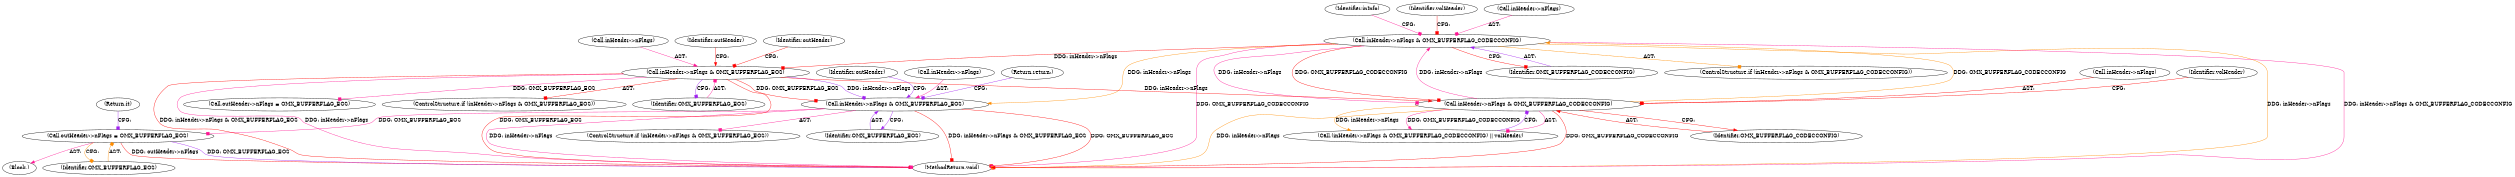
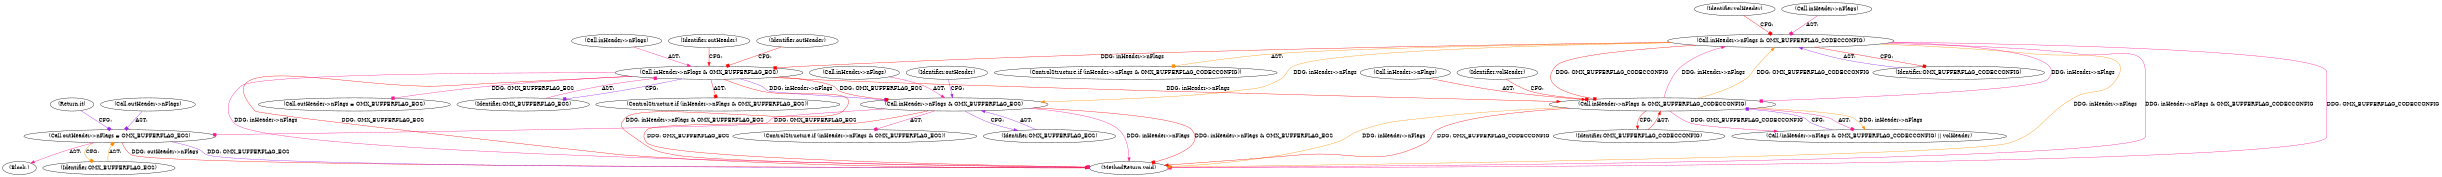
  digraph {
    edge [arrowhead=box color=red]
    n1 [label="(Call,outHeader->nFlags = OMX_BUFFERFLAG_EOS)"]
    n2 [label="(Identifier,OMX_BUFFERFLAG_EOS)"]
    n3 [label="(Block,)"]
    n4 [label="(MethodReturn,void)"]
    n5 [label="(Call,inHeader->nFlags & OMX_BUFFERFLAG_EOS)"]
    n6 [label="(ControlStructure,if (inHeader->nFlags & OMX_BUFFERFLAG_EOS))"]
    n7 [label="(Identifier,OMX_BUFFERFLAG_EOS)"]
    n8 [label="(Call,inHeader->nFlags & OMX_BUFFERFLAG_CODECCONFIG)"]
    n9 [label="(Call,inHeader->nFlags & OMX_BUFFERFLAG_CODECCONFIG)"]
    n10 [label="(Call,inHeader->nFlags & OMX_BUFFERFLAG_EOS)"]
    n11 [label="(Identifier,OMX_BUFFERFLAG_CODECCONFIG)"]
    n12 [label="(ControlStructure,if (inHeader->nFlags & OMX_BUFFERFLAG_CODECCONFIG))"]
    n13 [label="(Identifier,OMX_BUFFERFLAG_CODECCONFIG)"]
    n14 [label="(Call,(inHeader->nFlags & OMX_BUFFERFLAG_CODECCONFIG) || volHeader)"]
    n15 [label="(Call,outHeader->nFlags = OMX_BUFFERFLAG_EOS)"]
    n16 [label="(ControlStructure,if (inHeader->nFlags & OMX_BUFFERFLAG_EOS))"]
    n17 [label="(Identifier,OMX_BUFFERFLAG_EOS)"]
-   n18 [label="(Identifier,inInfo)"]
    n19 [label="(Identifier,outHeader)"]
    n20 [label="(Identifier,volHeader)"]
    n21 [label="(Call,inHeader->nFlags)"]
    n22 [label="(Call,inHeader->nFlags)"]
    n23 [label="(Call,inHeader->nFlags)"]
+   n24 [label="(Call,outHeader->nFlags)"]
    n25 [label="(Call,inHeader->nFlags)"]
-   n26 [label="(Return,return;)"]
    n27 [label="(Return,it)"]
    n28 [label="(Identifier,volHeader)"]
    n29 [label="(Identifier,outHeader)"]
    n30 [label="(Identifier,outHeader)"]
    n1 -> n2 [color=darkorange label="CFG: "]
    n1 -> n3 [arrowhead=normal color=deeppink label="AST: "]
    n1 -> n4 [arrowhead=normal label="DDG: outHeader->nFlags"]
    n1 -> n4 [arrowhead=normal color=purple label="DDG: OMX_BUFFERFLAG_EOS"]
    n2 -> n1 [color=darkorange label="AST: "]
    n5 -> n1 [color=deeppink label="DDG: OMX_BUFFERFLAG_EOS"]
    n5 -> n4 [arrowhead=normal color=deeppink label="DDG: inHeader->nFlags"]
    n5 -> n4 [label="DDG: inHeader->nFlags & OMX_BUFFERFLAG_EOS"]
    n5 -> n4 [label="DDG: OMX_BUFFERFLAG_EOS"]
    n5 -> n6 [color=deeppink label="AST: "]
    n5 -> n7 [arrowhead=normal color=purple label="CFG: "]
    n7 -> n5 [arrowhead=normal color=purple label="AST: "]
    n8 -> n4 [arrowhead=normal color=darkorange label="DDG: inHeader->nFlags"]
    n8 -> n4 [color=deeppink label="DDG: inHeader->nFlags & OMX_BUFFERFLAG_CODECCONFIG"]
    n8 -> n4 [color=deeppink label="DDG: OMX_BUFFERFLAG_CODECCONFIG"]
    n8 -> n5 [arrowhead=normal color=darkorange label="DDG: inHeader->nFlags"]
    n8 -> n9 [color=deeppink label="DDG: inHeader->nFlags"]
    n8 -> n9 [label="DDG: OMX_BUFFERFLAG_CODECCONFIG"]
    n8 -> n10 [label="DDG: inHeader->nFlags"]
    n8 -> n11 [label="CFG: "]
    n8 -> n12 [color=darkorange label="AST: "]
    n9 -> n4 [color=darkorange label="DDG: inHeader->nFlags"]
    n9 -> n4 [arrowhead=normal label="DDG: OMX_BUFFERFLAG_CODECCONFIG"]
    n9 -> n8 [arrowhead=normal color=deeppink label="DDG: inHeader->nFlags"]
    n9 -> n8 [arrowhead=normal color=darkorange label="DDG: OMX_BUFFERFLAG_CODECCONFIG"]
    n9 -> n13 [arrowhead=normal label="CFG: "]
    n9 -> n14 [color=deeppink label="AST: "]
    n9 -> n14 [arrowhead=normal color=darkorange label="DDG: inHeader->nFlags"]
    n9 -> n14 [arrowhead=normal color=deeppink label="DDG: OMX_BUFFERFLAG_CODECCONFIG"]
    n10 -> n4 [arrowhead=normal label="DDG: OMX_BUFFERFLAG_EOS"]
    n10 -> n4 [arrowhead=normal label="DDG: inHeader->nFlags & OMX_BUFFERFLAG_EOS"]
    n10 -> n4 [color=deeppink label="DDG: inHeader->nFlags"]
    n10 -> n5 [color=purple label="DDG: inHeader->nFlags"]
    n10 -> n5 [label="DDG: OMX_BUFFERFLAG_EOS"]
    n10 -> n9 [arrowhead=normal label="DDG: inHeader->nFlags"]
    n10 -> n15 [color=deeppink label="DDG: OMX_BUFFERFLAG_EOS"]
    n10 -> n16 [label="AST: "]
    n10 -> n17 [color=purple label="CFG: "]
    n11 -> n8 [arrowhead=normal color=purple label="AST: "]
    n13 -> n9 [arrowhead=normal label="AST: "]
    n14 -> n9 [color=purple label="CFG: "]
    n17 -> n10 [color=deeppink label="AST: "]
-   n18 -> n8 [color=deeppink label="CFG: "]
    n19 -> n5 [arrowhead=normal color=purple label="CFG: "]
    n20 -> n8 [label="CFG: "]
    n21 -> n9 [arrowhead=normal label="AST: "]
    n22 -> n5 [arrowhead=normal color=deeppink label="AST: "]
    n23 -> n10 [arrowhead=normal color=deeppink label="AST: "]
+   n24 -> n1 [color=purple label="AST: "]
    n25 -> n8 [color=deeppink label="AST: "]
-   n26 -> n5 [color=purple label="CFG: "]
    n27 -> n1 [color=purple label="CFG: "]
    n28 -> n9 [label="CFG: "]
    n29 -> n10 [arrowhead=normal label="CFG: "]
    n30 -> n10 [label="CFG: "]
  }
